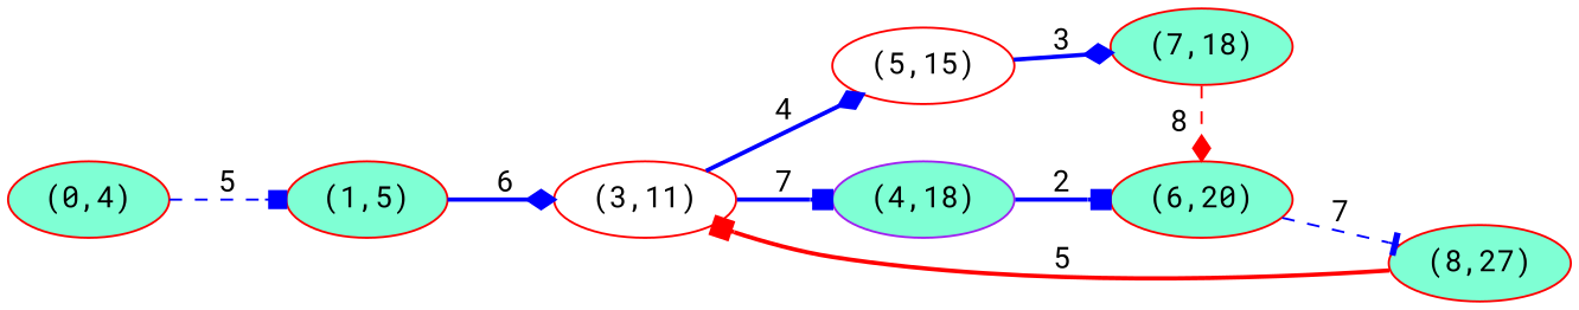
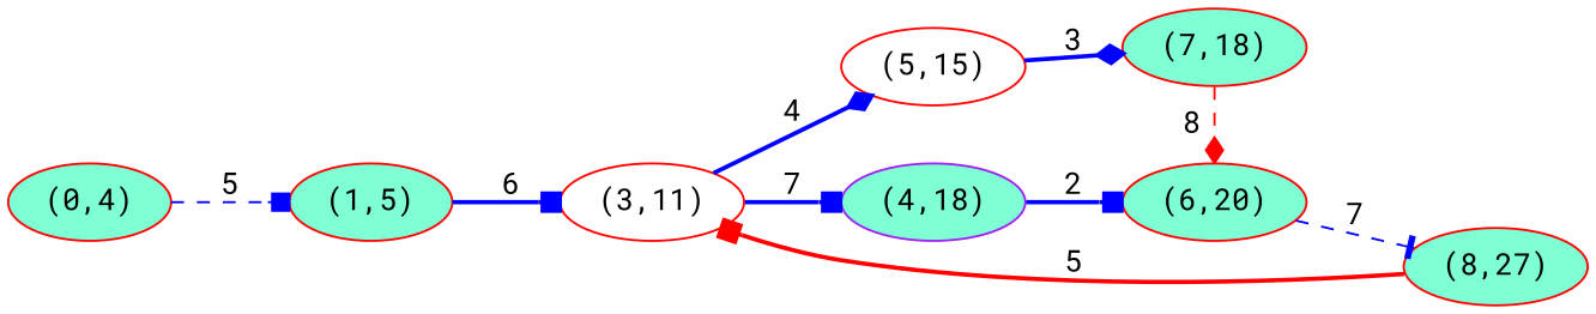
  digraph {
    fontname="Roboto Mono"
    rankdir=LR
    ranksep=equally
    node [color=red fillcolor=aquamarine fontname="Roboto Mono" style=filled]
    edge [arrowhead=box color=blue fontname="Roboto Mono" style=bold]
    n1 [label="(0,4)"]
    "(1,5)"
    "(3,11)" [fillcolor=white]
    "(4,18)" [color=purple]
    "(5,15)" [fillcolor=white]
    "(6,20)"
    "(7,18)"
    "(8,27)"
    subgraph sub_1 {
      rank=same
      n1
    }
    subgraph sub_2 {
      rank=same
      "(1,5)"
    }
    subgraph sub_3 {
      rank=same
      "(3,11)"
    }
    subgraph sub_4 {
      rank=same
      "(4,18)"
      "(5,15)"
    }
    subgraph sub_5 {
      rank=same
      "(6,20)"
      "(7,18)"
    }
    subgraph sub_6 {
      rank=same
      "(8,27)"
    }
    subgraph sub_7 {
      rank=same
    }
    n1 -> "(1,5)" [label=5 style=dashed]
-   "(1,5)" -> "(3,11)" [arrowhead=diamond label=6]
+   "(1,5)" -> "(3,11)" [label=6]
    "(3,11)" -> "(4,18)" [label=7]
    "(3,11)" -> "(5,15)" [arrowhead=diamond label=4]
    "(4,18)" -> "(6,20)" [label=2]
    "(5,15)" -> "(7,18)" [arrowhead=diamond label=3]
    "(6,20)" -> "(8,27)" [arrowhead=tee label=7 style=dashed]
    "(7,18)" -> "(6,20)" [arrowhead=diamond color=red label=8 style=dashed]
    "(8,27)" -> "(3,11)" [color=red label=5]
  }
